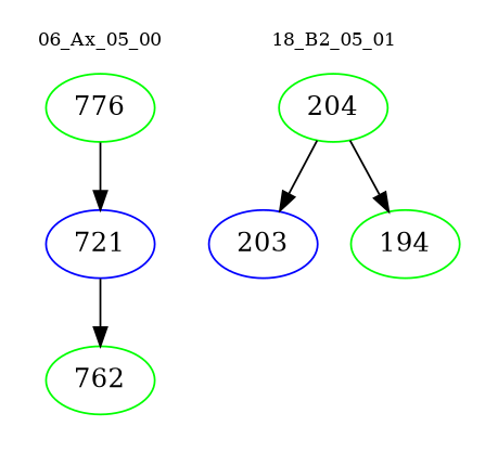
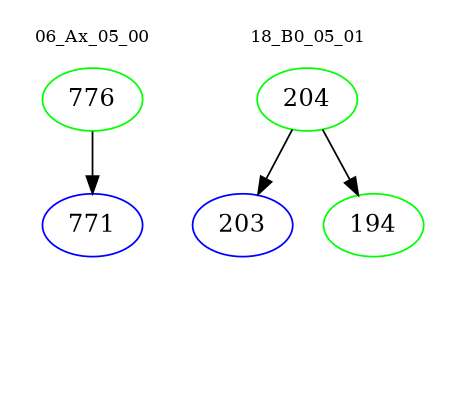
  digraph {
    node [color=green]
    edge [color=black]
    n1 [label=776]
-   n2 [color=blue label=721]
-   n3 [label=762]
+   n2 [color=blue label=771]
    n4 [label=204]
    n5 [color=blue label=203]
    n6 [label=194]
    subgraph cluster_1 {
      color=white
      fontsize=10
      label="06_Ax_05_00"
      n1
      n2
-     n3
    }
    subgraph cluster_2 {
      color=white
      fontsize=10
-     label="18_B2_05_01"
+     label="18_B0_05_01"
      n4
      n5
      n6
    }
    n1 -> n2
-   n2 -> n3
    n4 -> n5
    n4 -> n6
  }
